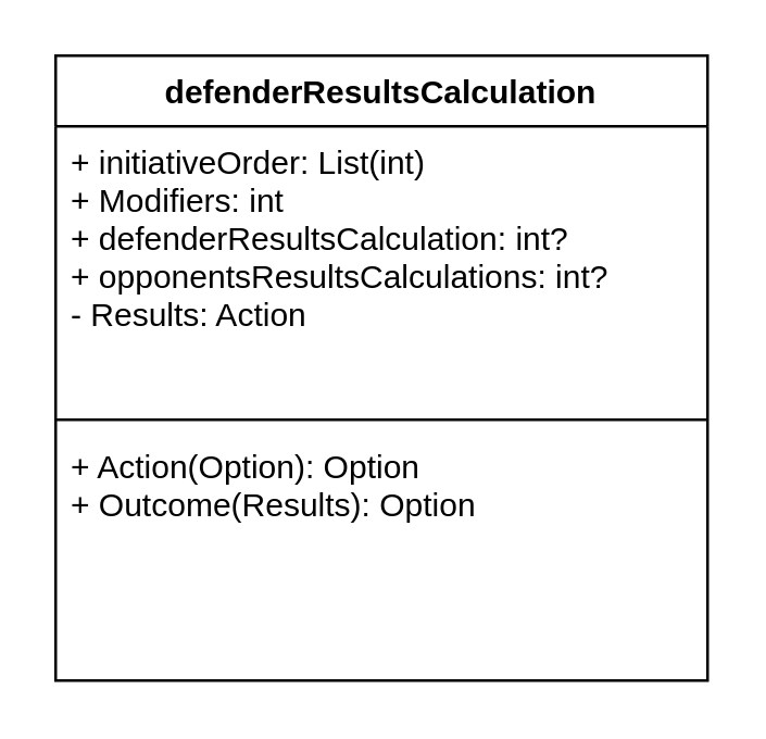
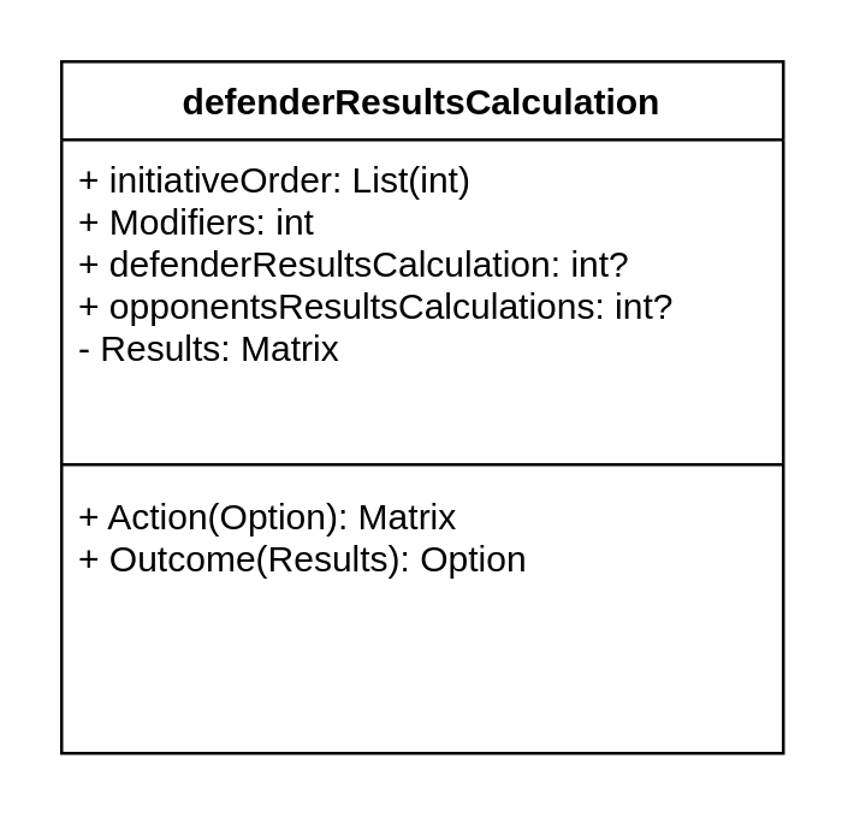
  <mxCell id="0" />
  <mxCell id="1" parent="0" />
  <mxCell id="2" value="defenderResultsCalculation" style="swimlane;fontStyle=1;align=center;verticalAlign=top;childLayout=stackLayout;horizontal=1;startSize=26;horizontalStack=0;resizeParent=1;resizeParentMax=0;resizeLast=0;collapsible=1;marginBottom=0;" vertex="1" parent="1"><mxGeometry x="20" y="20" width="240" height="230" as="geometry" /></mxCell>
- <mxCell id="3" value="+ initiativeOrder: List(int)&#10;+ Modifiers: int&#10;+ defenderResultsCalculation: int?&#10;+ opponentsResultsCalculations: int?&#10;- Results: Action" style="text;strokeColor=none;fillColor=none;align=left;verticalAlign=top;spacingLeft=4;spacingRight=4;overflow=hidden;rotatable=0;points=[[0,0.5],[1,0.5]];portConstraint=eastwest;" vertex="1" parent="2"><mxGeometry y="26" width="240" height="104" as="geometry" /></mxCell>
+ <mxCell id="3" value="+ initiativeOrder: List(int)&#10;+ Modifiers: int&#10;+ defenderResultsCalculation: int?&#10;+ opponentsResultsCalculations: int?&#10;- Results: Matrix" style="text;strokeColor=none;fillColor=none;align=left;verticalAlign=top;spacingLeft=4;spacingRight=4;overflow=hidden;rotatable=0;points=[[0,0.5],[1,0.5]];portConstraint=eastwest;" vertex="1" parent="2"><mxGeometry y="26" width="240" height="104" as="geometry" /></mxCell>
  <mxCell id="4" value="" style="line;strokeWidth=1;fillColor=none;align=left;verticalAlign=middle;spacingTop=-1;spacingLeft=3;spacingRight=3;rotatable=0;labelPosition=right;points=[];portConstraint=eastwest;" vertex="1" parent="2"><mxGeometry y="130" width="240" height="8" as="geometry" /></mxCell>
- <mxCell id="5" value="+ Action(Option): Option&#10;+ Outcome(Results): Option" style="text;strokeColor=none;fillColor=none;align=left;verticalAlign=top;spacingLeft=4;spacingRight=4;overflow=hidden;rotatable=0;points=[[0,0.5],[1,0.5]];portConstraint=eastwest;" vertex="1" parent="2"><mxGeometry y="138" width="240" height="92" as="geometry" /></mxCell>
+ <mxCell id="5" value="+ Action(Option): Matrix&#10;+ Outcome(Results): Option" style="text;strokeColor=none;fillColor=none;align=left;verticalAlign=top;spacingLeft=4;spacingRight=4;overflow=hidden;rotatable=0;points=[[0,0.5],[1,0.5]];portConstraint=eastwest;" vertex="1" parent="2"><mxGeometry y="138" width="240" height="92" as="geometry" /></mxCell>
